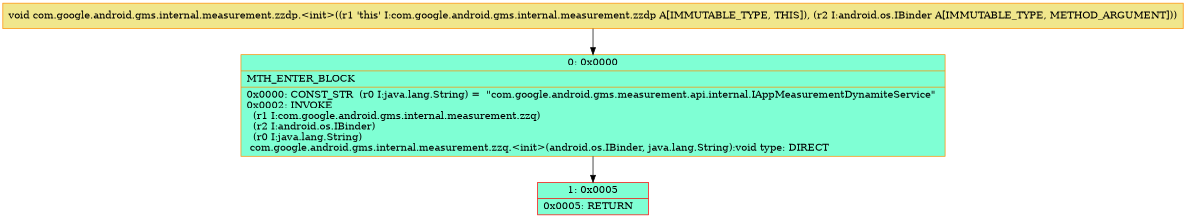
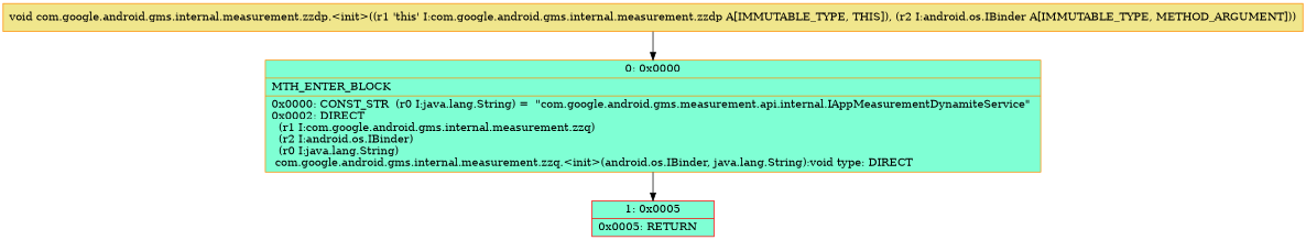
  digraph {
    node [shape=record style=filled fillcolor=aquamarine color=darkorange]
-   n1 [label="{0\:\ 0x0000|MTH_ENTER_BLOCK\l|0x0000: CONST_STR  (r0 I:java.lang.String) =  \"com.google.android.gms.measurement.api.internal.IAppMeasurementDynamiteService\" \l0x0002: INVOKE  \l  (r1 I:com.google.android.gms.internal.measurement.zzq)\l  (r2 I:android.os.IBinder)\l  (r0 I:java.lang.String)\l com.google.android.gms.internal.measurement.zzq.\<init\>(android.os.IBinder, java.lang.String):void type: DIRECT \l}"]
+   n1 [label="{0\:\ 0x0000|MTH_ENTER_BLOCK\l|0x0000: CONST_STR  (r0 I:java.lang.String) =  \"com.google.android.gms.measurement.api.internal.IAppMeasurementDynamiteService\" \l0x0002: DIRECT  \l  (r1 I:com.google.android.gms.internal.measurement.zzq)\l  (r2 I:android.os.IBinder)\l  (r0 I:java.lang.String)\l com.google.android.gms.internal.measurement.zzq.\<init\>(android.os.IBinder, java.lang.String):void type: DIRECT \l}"]
    n2 [label="{1\:\ 0x0005|0x0005: RETURN   \l}" color=red]
    n3 [label="{void com.google.android.gms.internal.measurement.zzdp.\<init\>((r1 'this' I:com.google.android.gms.internal.measurement.zzdp A[IMMUTABLE_TYPE, THIS]), (r2 I:android.os.IBinder A[IMMUTABLE_TYPE, METHOD_ARGUMENT])) }" fillcolor=khaki]
    n1 -> n2
    n3 -> n1
  }
